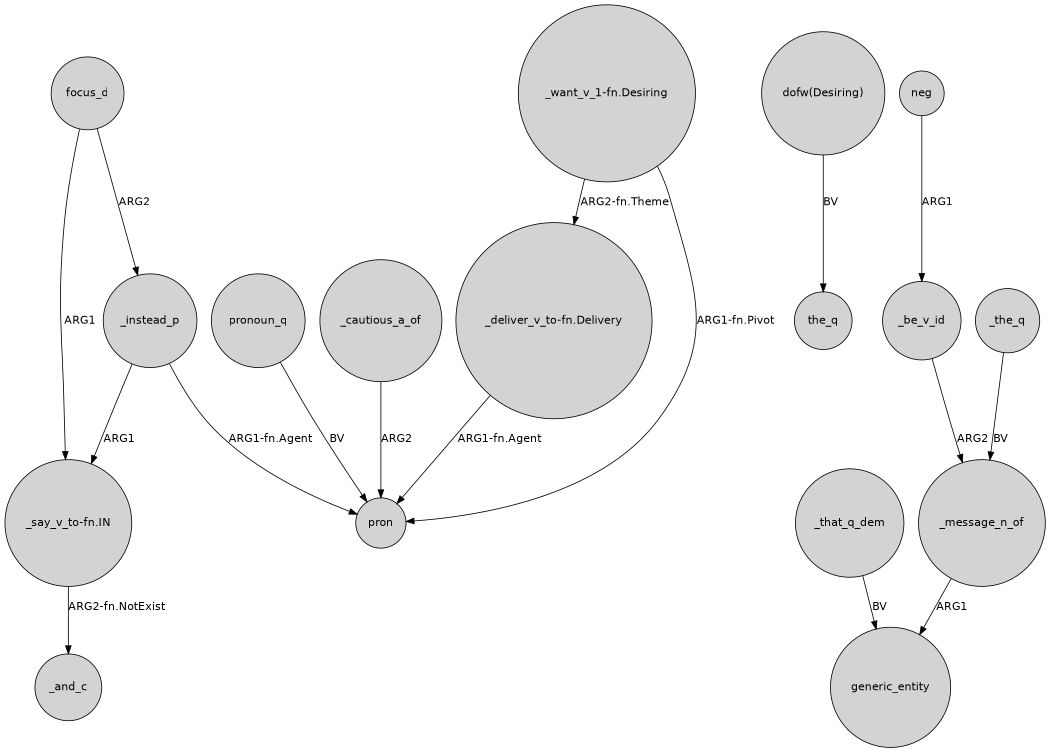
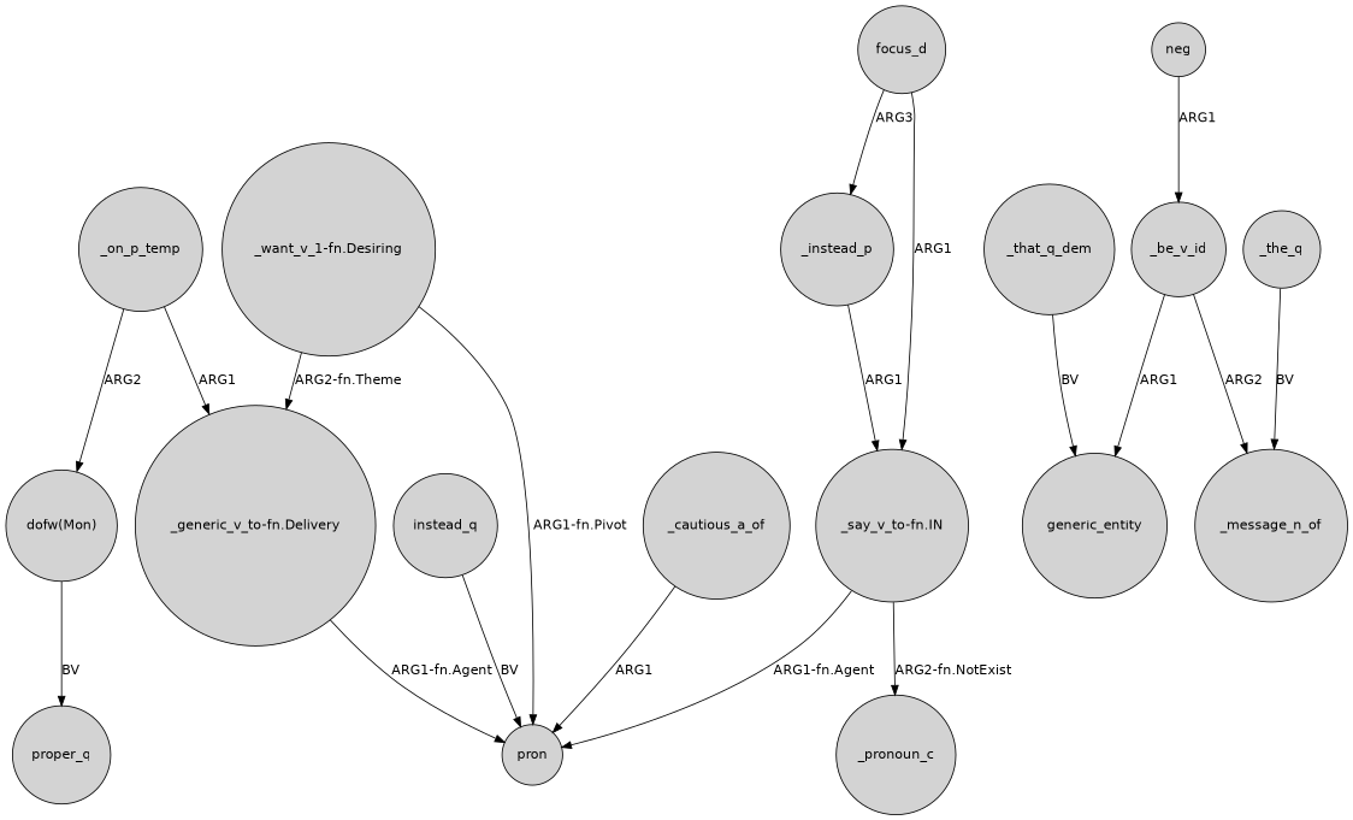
  digraph {
    fontname="DejaVu Sans"
    node [fontname="DejaVu Sans" shape=circle style=filled]
    edge [fontname="DejaVu Sans"]
-   "_deliver_v_to-fn.Delivery"
-   "dofw(Mon)" [label="dofw(Desiring)"]
+   _on_p_temp
+   "_deliver_v_to-fn.Delivery" [label="_generic_v_to-fn.Delivery"]
+   "dofw(Mon)"
    pron
-   proper_q [label=the_q]
+   proper_q
    _that_q_dem
    generic_entity
    "_want_v_1-fn.Desiring"
    _be_v_id
    _message_n_of
    focus_d
    "_say_v_to-fn.IN"
    _instead_p
-   _and_c
-   pronoun_q
+   _and_c [label=_pronoun_c]
+   pronoun_q [label=instead_q]
    neg
    _cautious_a_of
    _the_q
+   _on_p_temp -> "_deliver_v_to-fn.Delivery" [label=ARG1]
+   _on_p_temp -> "dofw(Mon)" [label=ARG2]
    "_deliver_v_to-fn.Delivery" -> pron [label="ARG1-fn.Agent"]
    "dofw(Mon)" -> proper_q [label=BV]
    _that_q_dem -> generic_entity [label=BV]
    "_want_v_1-fn.Desiring" -> "_deliver_v_to-fn.Delivery" [label="ARG2-fn.Theme"]
    "_want_v_1-fn.Desiring" -> pron [label="ARG1-fn.Pivot"]
-   _message_n_of -> generic_entity [label=ARG1]
+   _be_v_id -> generic_entity [label=ARG1]
    _be_v_id -> _message_n_of [label=ARG2]
    focus_d -> "_say_v_to-fn.IN" [label=ARG1]
-   focus_d -> _instead_p [label=ARG2]
-   _instead_p -> pron [label="ARG1-fn.Agent"]
+   focus_d -> _instead_p [label=ARG3]
+   "_say_v_to-fn.IN" -> pron [label="ARG1-fn.Agent"]
    "_say_v_to-fn.IN" -> _and_c [label="ARG2-fn.NotExist"]
    _instead_p -> "_say_v_to-fn.IN" [label=ARG1]
    pronoun_q -> pron [label=BV]
    neg -> _be_v_id [label=ARG1]
-   _cautious_a_of -> pron [label=ARG2]
+   _cautious_a_of -> pron [label=ARG1]
    _the_q -> _message_n_of [label=BV]
  }
